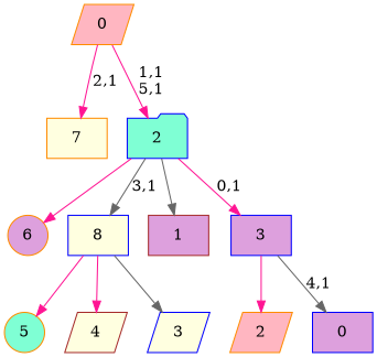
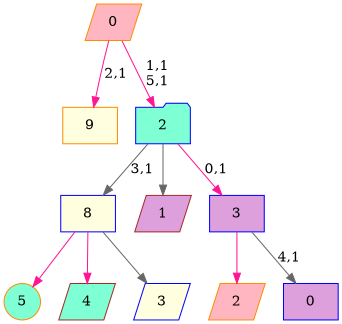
  digraph {
    node [color=darkorange fillcolor=lightyellow shape=parallelogram style=filled]
    edge [color=deeppink]
-   n1 [label=7 shape=box]
-   n2 [fillcolor=plum label=6 shape=circle]
+   n1 [label=9 shape=box]
    n3 [fillcolor=aquamarine label=5 shape=circle]
-   n4 [color=brown label=4]
+   n4 [color=brown fillcolor=aquamarine label=4]
    n5 [color=blue label=3]
    8 [color=blue shape=box]
    n7 [fillcolor=lightpink label=2]
-   n8 [color=brown fillcolor=plum label=1 shape=box]
+   n8 [color=brown fillcolor=plum label=1]
    n9 [color=blue fillcolor=plum label=0 shape=box]
    3 [color=blue fillcolor=plum shape=box]
    2 [color=blue fillcolor=aquamarine shape=folder]
    0 [fillcolor=lightpink]
    8 -> n3
    8 -> n4
    8 -> n5 [color=gray40]
    3 -> n7
    3 -> n9 [color=gray40 label="4,1"]
-   2 -> n2
    2 -> 8 [color=gray40 label="3,1"]
    2 -> n8 [color=gray40]
    2 -> 3 [label="0,1"]
    0 -> n1 [label="2,1"]
    0 -> 2 [label="1,1\n5,1"]
  }
